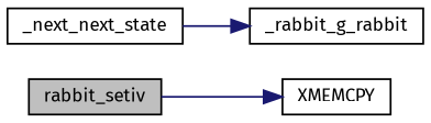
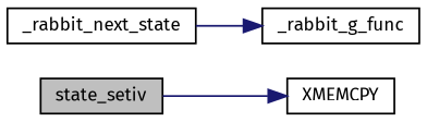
  digraph {
    fontname="Fira Sans"
    rankdir=LR
    node [color=black fillcolor=white fontname="Fira Sans" fontsize=10 shape=record style=filled]
    edge [color=midnightblue fontname="Fira Sans" fontsize=10 labelfontname=Helvetica labelfontsize=10 style=solid]
-   n1 [fillcolor=grey75 fontcolor=black height=0.2 label=rabbit_setiv width=0.4]
+   n1 [fillcolor=grey75 fontcolor=black height=0.2 label=state_setiv width=0.4]
    n2 [height=0.2 label=XMEMCPY width=0.4]
-   n3 [height=0.2 label=_next_next_state width=0.4]
-   n4 [height=0.2 label=_rabbit_g_rabbit width=0.4]
+   n3 [height=0.2 label=_rabbit_next_state width=0.4]
+   n4 [height=0.2 label=_rabbit_g_func width=0.4]
    n1 -> n2
    n3 -> n4
  }
